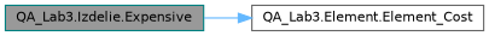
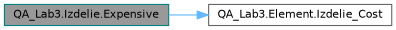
  digraph {
    rankdir=LR
    node [fontname=Helvetica fontsize=10 shape=box style=filled]
    n1 [color=teal fillcolor=grey60 fontcolor=black height=0.2 label="QA_Lab3.Izdelie.Expensive" width=0.4]
-   n2 [color=gray40 fillcolor=white height=0.2 label="QA_Lab3.Element.Element_Cost" width=0.4]
+   n2 [color=gray40 fillcolor=white height=0.2 label="QA_Lab3.Element.Izdelie_Cost" width=0.4]
    n1 -> n2 [color=steelblue1 fontname=Helvetica fontsize=10 labelfontname=Helvetica labelfontsize=10 style=solid]
  }
